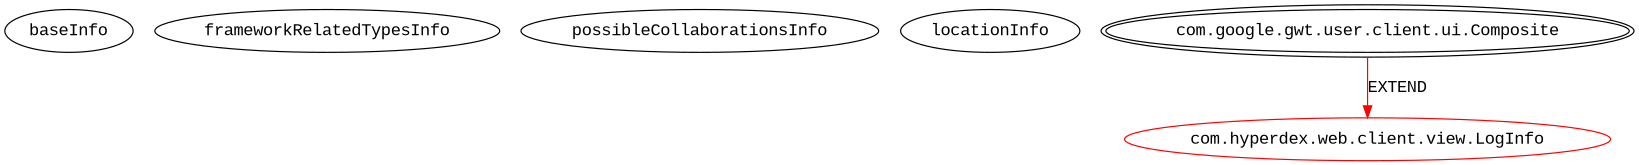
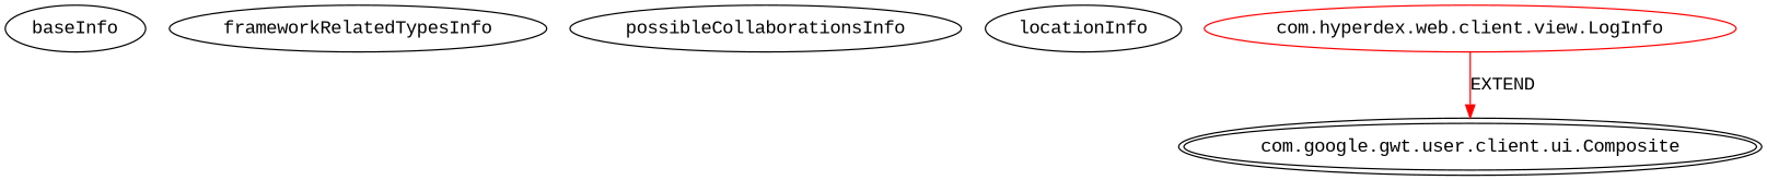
  digraph {
    fontname="Liberation Mono"
    node [fontname="Liberation Mono"]
    baseInfo [category=extension_graph graphId=3102 isAnonymous=false possibleRelation=false]
    frameworkRelatedTypesInfo [0="com.google.gwt.user.client.ui.Composite"]
    possibleCollaborationsInfo
    locationInfo [contextSignature=LogInfo filePath="/j78wu-HyperDex-GUI/HyperDex-GUI-master/src/com/hyperdex/web/client/view/LogInfo.java" graphId=3102 projectName="j78wu-HyperDex-GUI"]
    n5 [color=red isFrameworkType=false label="com.hyperdex.web.client.view.LogInfo" vertexType=ROOT_CLIENT_CLASS_DECLARATION]
    n6 [isFrameworkType=true label="com.google.gwt.user.client.ui.Composite" peripheries=2 vertexType=FRAMEWORK_CLASS_TYPE]
-   n6 -> n5 [color=red label=EXTEND fontname="Liberation Mono"]
+   n5 -> n6 [color=red label=EXTEND fontname="Liberation Mono"]
  }
